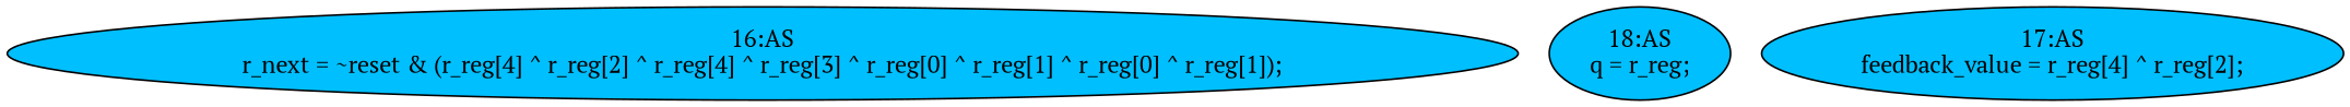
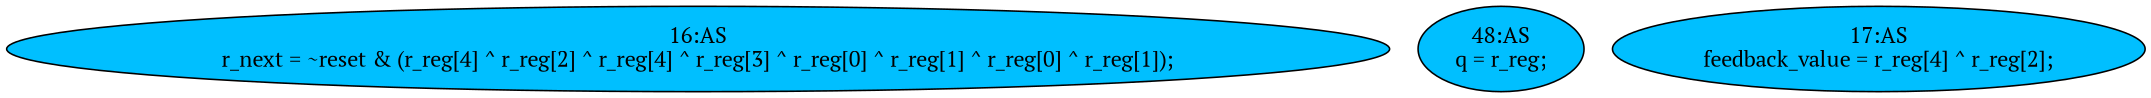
  strict digraph {
    fontname="PT Serif"
    node [fillcolor=deepskyblue statements="[]" style=filled typ=Assign fontname="PT Serif"]
    n1 [ast="<pyverilog.vparser.ast.Assign object at 0x7fc064063790>" def_var="['r_next']" label="16:AS\nr_next = ~reset & (r_reg[4] ^ r_reg[2] ^ r_reg[4] ^ r_reg[3] ^ r_reg[0] ^ r_reg[1] ^ r_reg[0] ^ r_reg[1]);" use_var="['reset', 'r_reg', 'r_reg', 'r_reg', 'r_reg', 'r_reg', 'r_reg', 'r_reg', 'r_reg']"]
-   n2 [ast="<pyverilog.vparser.ast.Assign object at 0x7fc0640ea250>" def_var="['q']" label="18:AS\nq = r_reg;" use_var="['r_reg']"]
+   n2 [ast="<pyverilog.vparser.ast.Assign object at 0x7fc0640ea250>" def_var="['q']" label="48:AS\nq = r_reg;" use_var="['r_reg']"]
    n3 [ast="<pyverilog.vparser.ast.Assign object at 0x7fc0674e4190>" def_var="['feedback_value']" label="17:AS\nfeedback_value = r_reg[4] ^ r_reg[2];" use_var="['r_reg', 'r_reg']"]
  }
